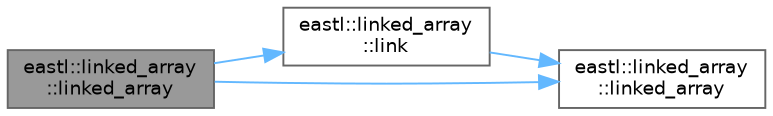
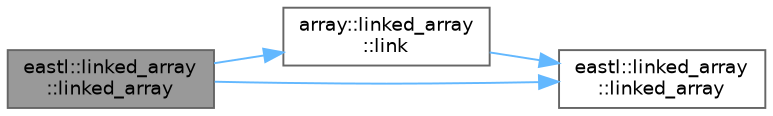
  digraph {
    rankdir=LR
    node [color=grey40 fillcolor=white fontname=Helvetica fontsize=10 shape=box style=filled]
    edge [color=steelblue1 fontname=Helvetica fontsize=10 labelfontname=Helvetica labelfontsize=10 style=solid]
    n1 [color=gray40 fillcolor=grey60 fontcolor=black height=0.2 label="eastl::linked_array\l::linked_array" width=0.4]
-   n2 [height=0.2 label="eastl::linked_array\l::link" width=0.4]
+   n2 [height=0.2 label="array::linked_array\l::link" width=0.4]
    n3 [height=0.2 label="eastl::linked_array\l::linked_array" width=0.4]
    n1 -> n2
    n1 -> n3
    n2 -> n3
  }
